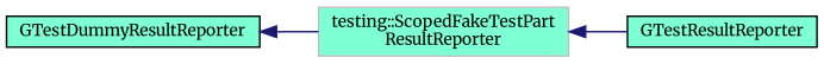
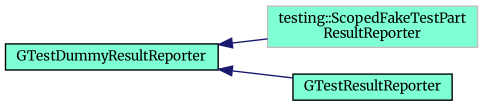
  digraph {
    fontname=Merriweather
    rankdir=LR
    node [color=black fillcolor=aquamarine fontname=Merriweather fontsize=10 shape=record style=filled]
    edge [color=midnightblue dir=back fontname=Merriweather fontsize=10 labelfontname=Helvetica labelfontsize=10 style=solid]
    n1 [color=grey75 height=0.2 label="testing::ScopedFakeTestPart\lResultReporter" width=0.4]
    n2 [height=0.2 label=GTestResultReporter width=0.4]
    n3 [height=0.2 label=GTestDummyResultReporter width=0.4]
-   n1 -> n2
+   n3 -> n2
    n3 -> n1
  }
